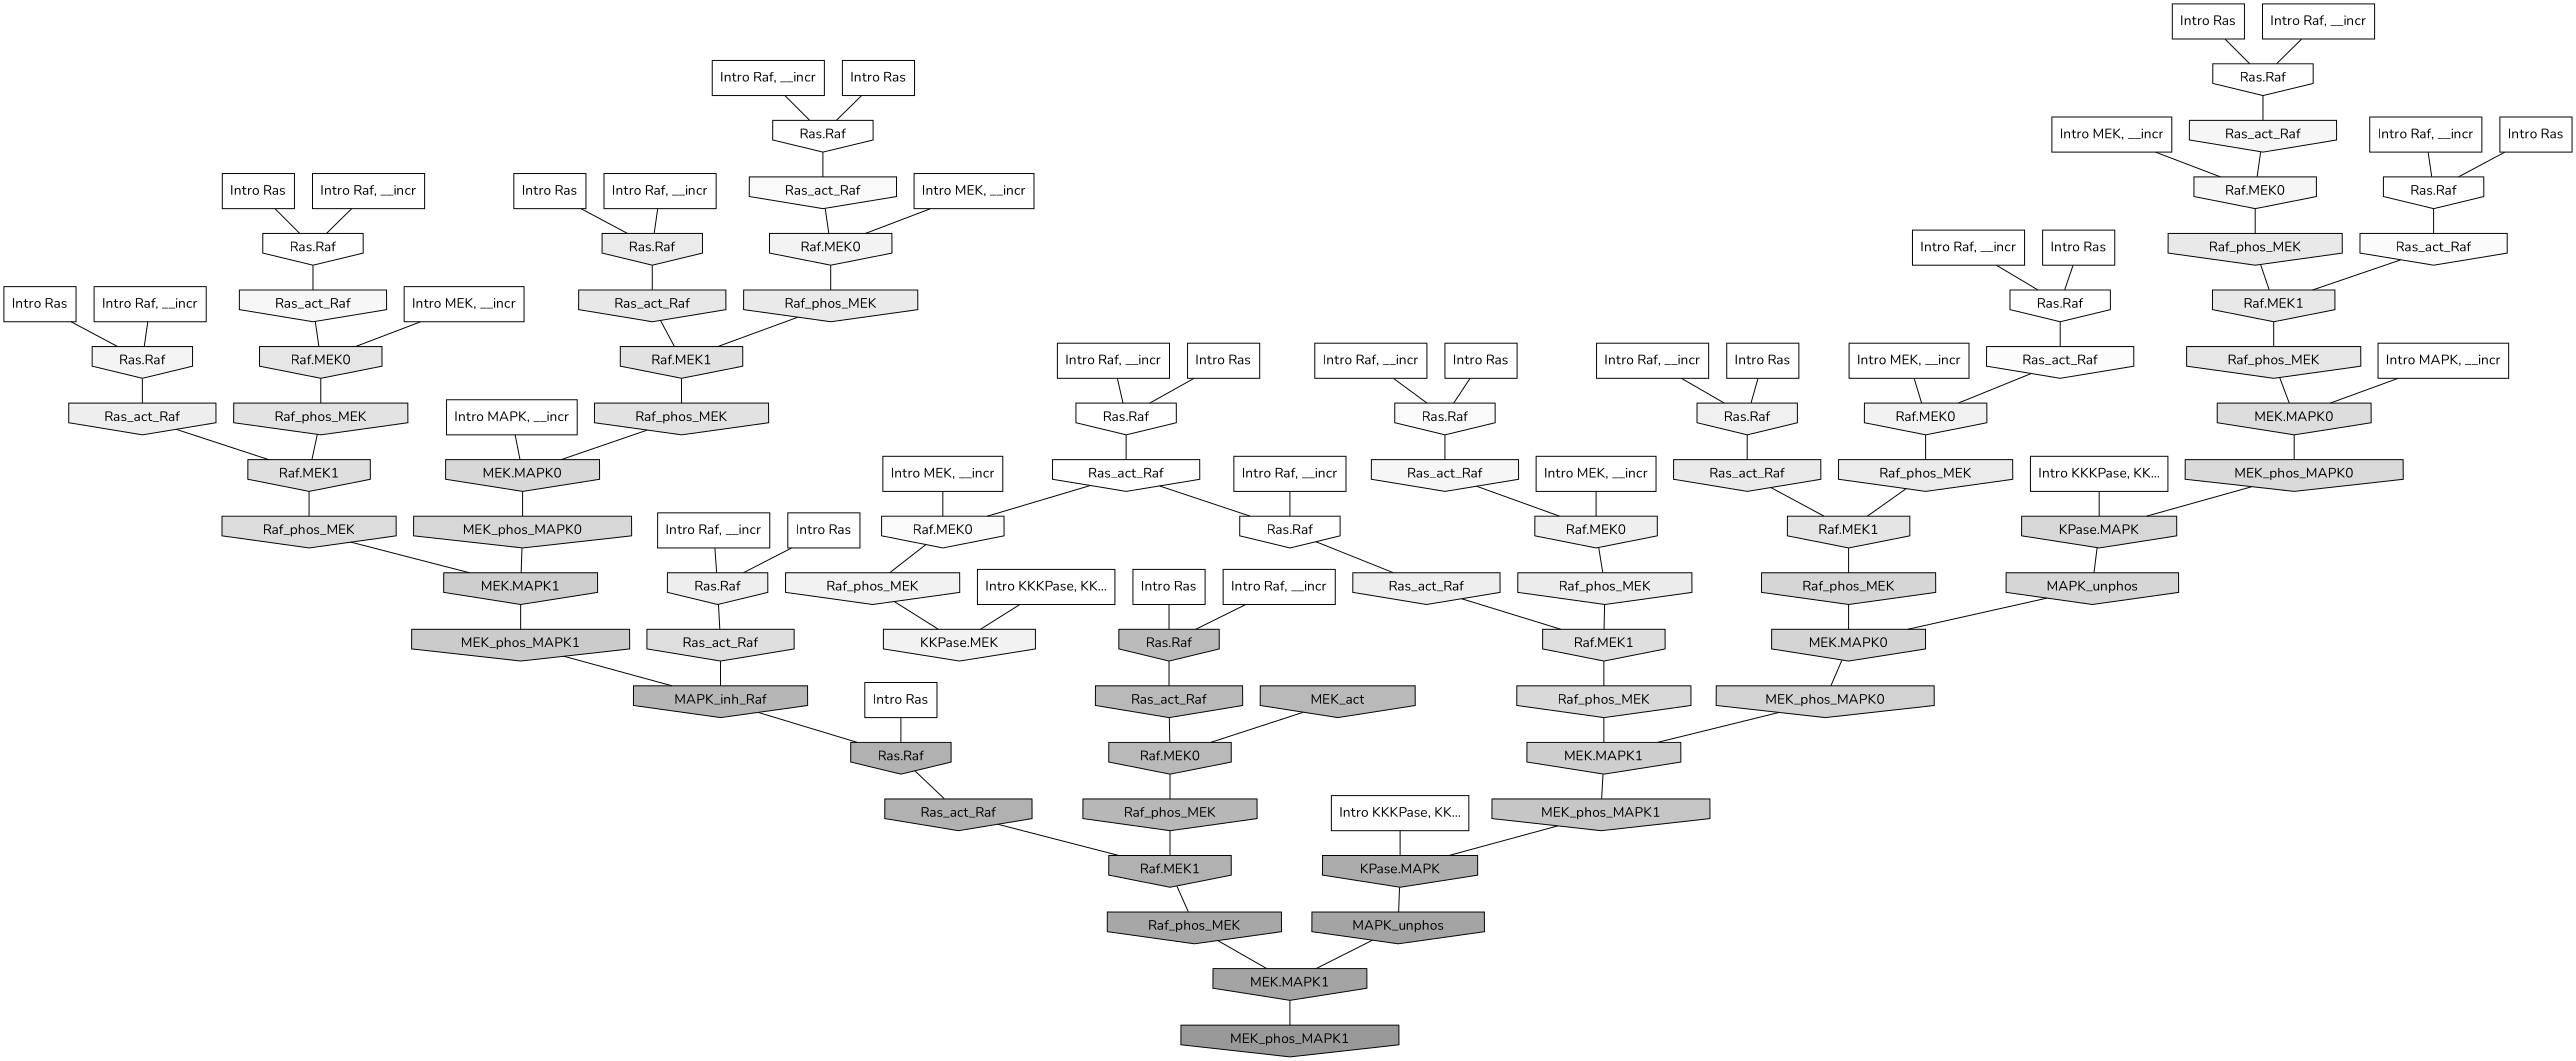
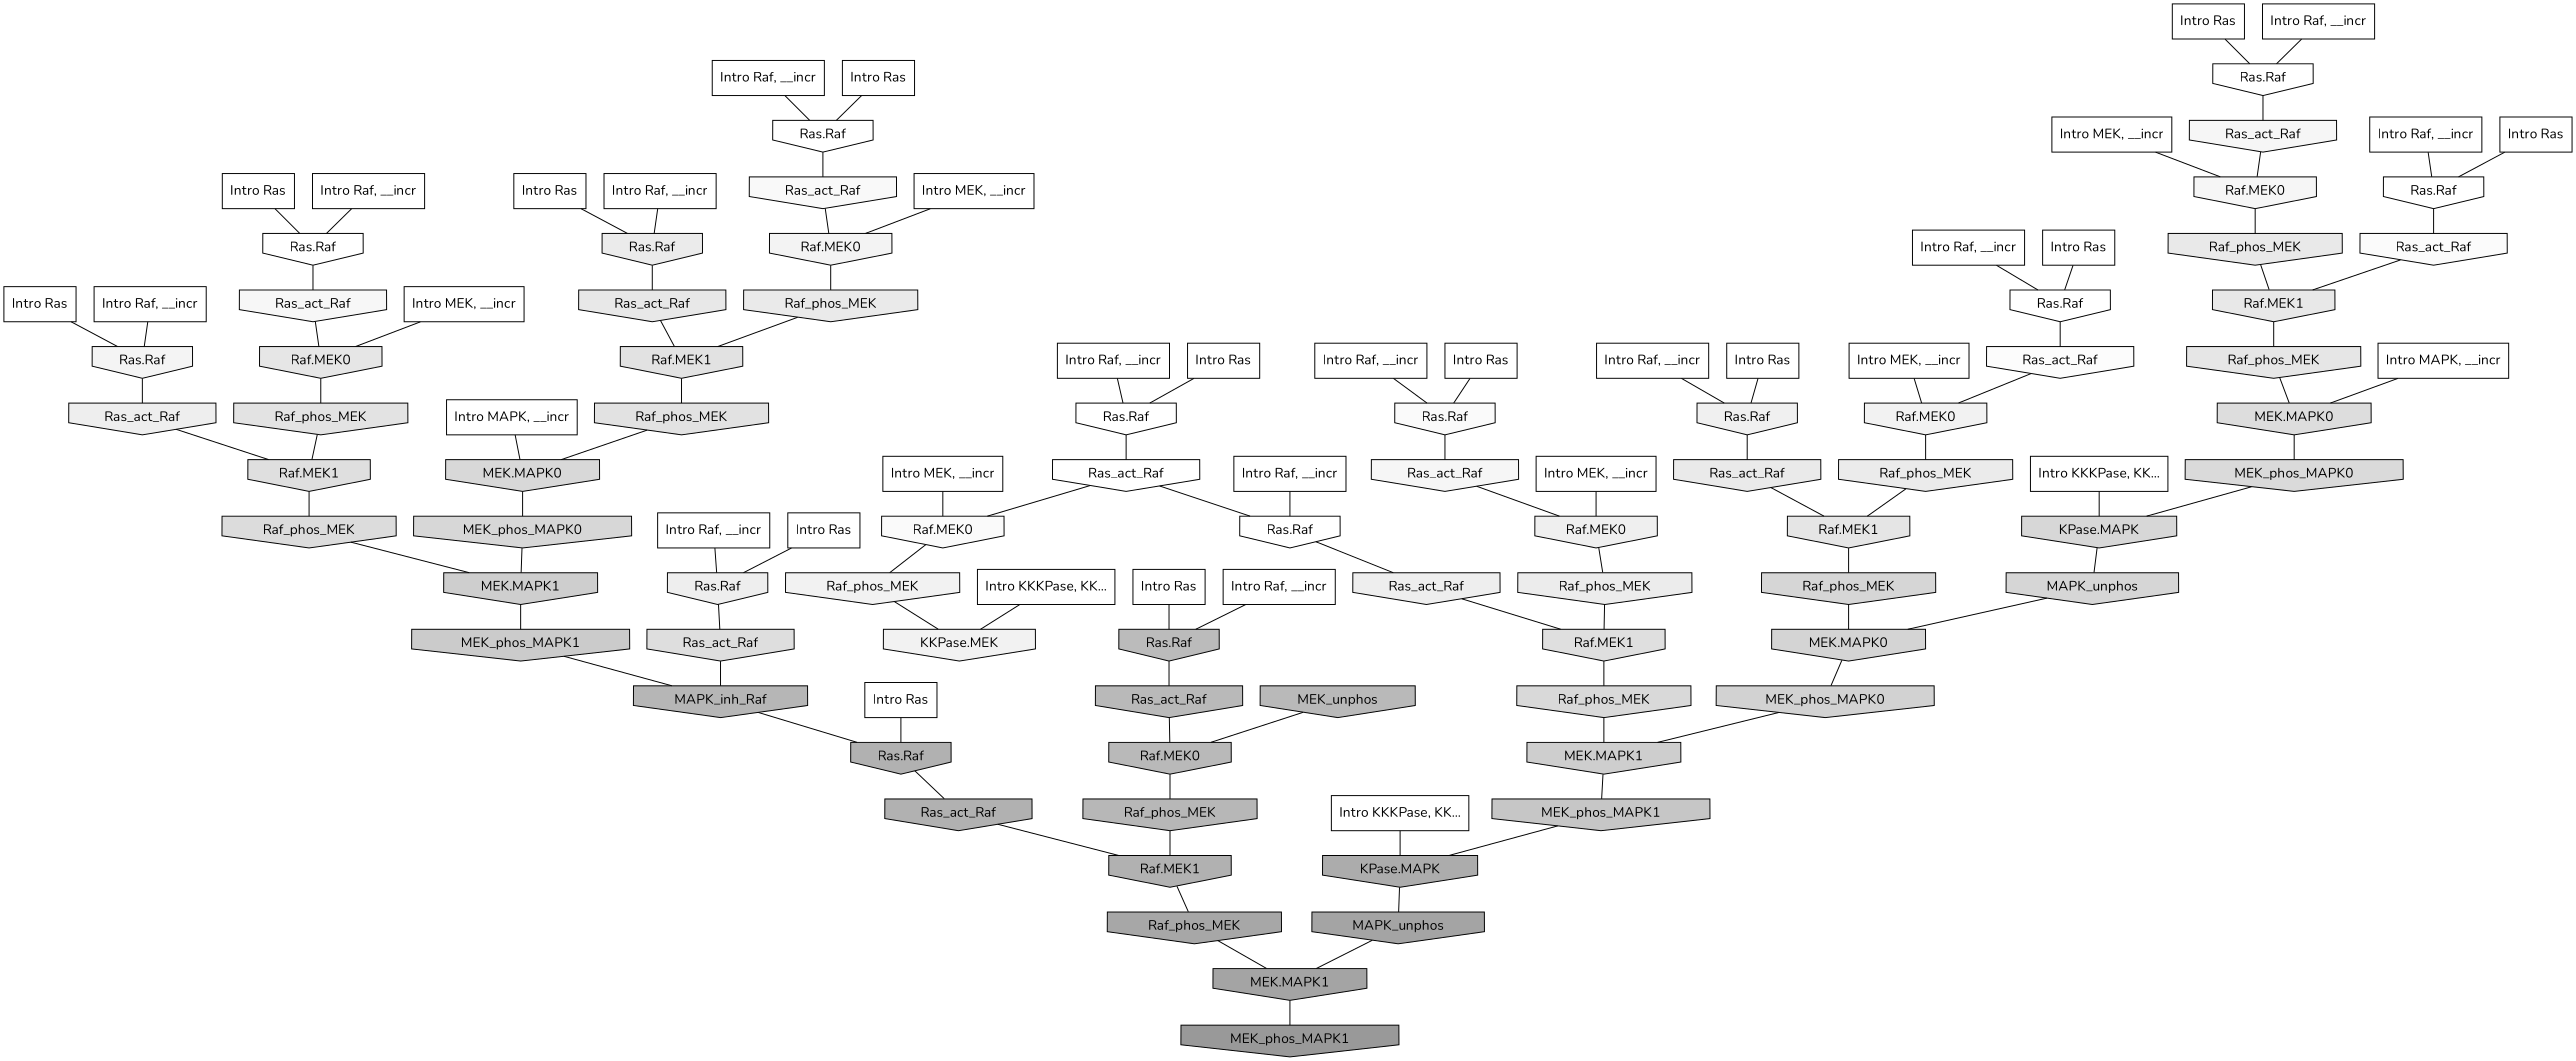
  digraph {
    fontname=Nunito
    rankdir=TB
    ranksep=0.30
    node [fillcolor="0.000 0.000 1.000" fontname=Nunito shape=invhouse style=filled]
    edge [color="0.000 0.000 0.000" dir=none fontname=Nunito]
    n1 [label="Intro Ras" shape=rectangle]
    n2 [fillcolor="0.000 0.000 0.940" label="Ras.Raf"]
    n3 [fillcolor="0.000 0.000 0.916" label=Ras_act_Raf]
    n4 [label="Intro Ras" shape=rectangle]
    n5 [fillcolor="0.000 0.000 0.954" label="Ras.Raf"]
    n6 [fillcolor="0.000 0.000 0.933" label=Ras_act_Raf]
    n7 [label="Intro Ras" shape=rectangle]
    n8 [label="Ras.Raf"]
    n9 [fillcolor="0.000 0.000 0.962" label=Ras_act_Raf]
    n10 [label="Intro Ras" shape=rectangle]
    n11 [label="Ras.Raf"]
    n12 [fillcolor="0.000 0.000 0.998" label=Ras_act_Raf]
    n13 [label="Intro Ras" shape=rectangle]
    n14 [fillcolor="0.000 0.000 0.732" label="Ras.Raf"]
    n15 [fillcolor="0.000 0.000 0.723" label=Ras_act_Raf]
    n16 [label="Intro Ras" shape=rectangle]
    n17 [label="Ras.Raf"]
    n18 [fillcolor="0.000 0.000 0.967" label=Ras_act_Raf]
    n19 [label="Intro Ras" shape=rectangle]
    n20 [fillcolor="0.000 0.000 0.694" label="Ras.Raf"]
    n21 [fillcolor="0.000 0.000 0.693" label=Ras_act_Raf]
    n22 [label="Intro Ras" shape=rectangle]
    n23 [label="Ras.Raf"]
    n24 [fillcolor="0.000 0.000 0.982" label=Ras_act_Raf]
    n25 [label="Intro Ras" shape=rectangle]
    n26 [fillcolor="0.000 0.000 0.979" label="Ras.Raf"]
    n27 [fillcolor="0.000 0.000 0.961" label=Ras_act_Raf]
    n28 [label="Intro Ras" shape=rectangle]
    n29 [label="Ras.Raf"]
    n30 [fillcolor="0.000 0.000 0.974" label=Ras_act_Raf]
    n31 [label="Intro Ras" shape=rectangle]
    n32 [fillcolor="0.000 0.000 0.930" label="Ras.Raf"]
    n33 [fillcolor="0.000 0.000 0.868" label=Ras_act_Raf]
    n34 [label="Intro Ras" shape=rectangle]
    n35 [fillcolor="0.000 0.000 0.920" label="Ras.Raf"]
    n36 [fillcolor="0.000 0.000 0.909" label=Ras_act_Raf]
    n37 [label="Intro Ras" shape=rectangle]
    n38 [label="Ras.Raf"]
    n39 [fillcolor="0.000 0.000 0.985" label=Ras_act_Raf]
    n40 [label="Intro Raf, __incr" shape=rectangle]
    n41 [fillcolor="0.000 0.000 0.998" label="Ras.Raf"]
    n42 [fillcolor="0.000 0.000 0.931" label=Ras_act_Raf]
    n43 [label="Intro Raf, __incr" shape=rectangle]
    n44 [label="Intro Raf, __incr" shape=rectangle]
    n45 [label="Intro Raf, __incr" shape=rectangle]
    n46 [label="Intro Raf, __incr" shape=rectangle]
    n47 [label="Intro Raf, __incr" shape=rectangle]
    n48 [label="Intro Raf, __incr" shape=rectangle]
    n49 [label="Intro Raf, __incr" shape=rectangle]
    n50 [label="Intro Raf, __incr" shape=rectangle]
    n51 [label="Intro Raf, __incr" shape=rectangle]
    n52 [label="Intro Raf, __incr" shape=rectangle]
    n53 [label="Intro Raf, __incr" shape=rectangle]
    n54 [label="Intro Raf, __incr" shape=rectangle]
    n55 [label="Intro MEK, __incr" shape=rectangle]
    n56 [fillcolor="0.000 0.000 0.962" label="Raf.MEK0"]
    n57 [fillcolor="0.000 0.000 0.914" label=Raf_phos_MEK]
    n58 [label="Intro MEK, __incr" shape=rectangle]
    n59 [fillcolor="0.000 0.000 0.979" label="Raf.MEK0"]
    n60 [fillcolor="0.000 0.000 0.946" label=Raf_phos_MEK]
    n61 [label="Intro MEK, __incr" shape=rectangle]
    n62 [fillcolor="0.000 0.000 0.934" label="Raf.MEK0"]
    n63 [fillcolor="0.000 0.000 0.922" label=Raf_phos_MEK]
    n64 [label="Intro MEK, __incr" shape=rectangle]
    n65 [fillcolor="0.000 0.000 0.947" label="Raf.MEK0"]
    n66 [fillcolor="0.000 0.000 0.920" label=Raf_phos_MEK]
    n67 [label="Intro MEK, __incr" shape=rectangle]
    n68 [fillcolor="0.000 0.000 0.953" label="Raf.MEK0"]
    n69 [fillcolor="0.000 0.000 0.917" label=Raf_phos_MEK]
    n70 [label="Intro MEK, __incr" shape=rectangle]
    n71 [fillcolor="0.000 0.000 0.901" label="Raf.MEK0"]
    n72 [fillcolor="0.000 0.000 0.890" label=Raf_phos_MEK]
    n73 [label="Intro MAPK, __incr" shape=rectangle]
    n74 [fillcolor="0.000 0.000 0.845" label="MEK.MAPK0"]
    n75 [fillcolor="0.000 0.000 0.840" label=MEK_phos_MAPK0]
    n76 [label="Intro MAPK, __incr" shape=rectangle]
    n77 [fillcolor="0.000 0.000 0.864" label="MEK.MAPK0"]
    n78 [fillcolor="0.000 0.000 0.852" label=MEK_phos_MAPK0]
    n79 [label="Intro KKKPase, KK..." shape=rectangle]
    n80 [fillcolor="0.000 0.000 0.946" label="KKPase.MEK"]
    n81 [label="Intro KKKPase, KK..." shape=rectangle]
    n82 [fillcolor="0.000 0.000 0.674" label="KPase.MAPK"]
    n83 [fillcolor="0.000 0.000 0.642" label=MAPK_unphos]
    n84 [label="Intro KKKPase, KK..." shape=rectangle]
    n85 [fillcolor="0.000 0.000 0.840" label="KPase.MAPK"]
    n86 [fillcolor="0.000 0.000 0.838" label=MAPK_unphos]
    n87 [fillcolor="0.000 0.000 0.908" label="Raf.MEK1"]
    n88 [fillcolor="0.000 0.000 0.872" label="Raf.MEK1"]
    n89 [fillcolor="0.000 0.000 0.901" label=Raf_phos_MEK]
    n90 [fillcolor="0.000 0.000 0.875" label="Raf.MEK1"]
    n91 [fillcolor="0.000 0.000 0.886" label="Raf.MEK1"]
    n92 [fillcolor="0.000 0.000 0.898" label="Raf.MEK1"]
-   n93 [fillcolor="0.000 0.000 0.726" label=MEK_act]
+   n93 [fillcolor="0.000 0.000 0.726" label=MEK_unphos]
    n94 [fillcolor="0.000 0.000 0.723" label="Raf.MEK0"]
    n95 [fillcolor="0.000 0.000 0.860" label=Raf_phos_MEK]
    n96 [fillcolor="0.000 0.000 0.849" label=Raf_phos_MEK]
    n97 [fillcolor="0.000 0.000 0.714" label=MAPK_inh_Raf]
    n98 [fillcolor="0.000 0.000 0.837" label=Raf_phos_MEK]
    n99 [fillcolor="0.000 0.000 0.884" label=Raf_phos_MEK]
    n100 [fillcolor="0.000 0.000 0.829" label="MEK.MAPK0"]
    n101 [fillcolor="0.000 0.000 0.808" label="MEK.MAPK1"]
    n102 [fillcolor="0.000 0.000 0.807" label="MEK.MAPK1"]
    n103 [fillcolor="0.000 0.000 0.795" label=MEK_phos_MAPK1]
    n104 [fillcolor="0.000 0.000 0.774" label=MEK_phos_MAPK1]
    n105 [fillcolor="0.000 0.000 0.822" label=MEK_phos_MAPK0]
    n106 [fillcolor="0.000 0.000 0.715" label=Raf_phos_MEK]
    n107 [fillcolor="0.000 0.000 0.693" label="Raf.MEK1"]
    n108 [fillcolor="0.000 0.000 0.653" label=Raf_phos_MEK]
    n109 [fillcolor="0.000 0.000 0.642" label="MEK.MAPK1"]
    n110 [fillcolor="0.000 0.000 0.600" label=MEK_phos_MAPK1]
    n1 -> n2
    n2 -> n3
    n3 -> n92
    n4 -> n5
    n5 -> n6
    n6 -> n90
    n7 -> n8
    n8 -> n9
    n9 -> n56
    n10 -> n11
    n11 -> n12
    n12 -> n41
    n12 -> n59
    n13 -> n14
    n14 -> n15
    n15 -> n94
    n16 -> n17
    n17 -> n18
    n18 -> n71
    n19 -> n20
    n20 -> n21
    n21 -> n107
    n22 -> n23
    n23 -> n24
    n24 -> n87
    n25 -> n26
    n26 -> n27
    n27 -> n62
    n28 -> n29
    n29 -> n30
    n30 -> n68
    n31 -> n32
    n32 -> n33
    n33 -> n97
    n34 -> n35
    n35 -> n36
    n36 -> n91
    n37 -> n38
    n38 -> n39
    n39 -> n65
    n40 -> n41
    n41 -> n42
    n42 -> n88
    n43 -> n11
    n44 -> n29
    n45 -> n8
    n46 -> n14
    n47 -> n23
    n48 -> n35
    n49 -> n17
    n50 -> n38
    n51 -> n26
    n52 -> n32
    n53 -> n5
    n54 -> n2
    n55 -> n56
    n56 -> n57
    n57 -> n87
    n58 -> n59
    n59 -> n60
    n60 -> n80
    n61 -> n62
    n62 -> n63
    n63 -> n88
    n64 -> n65
    n65 -> n66
    n66 -> n92
    n67 -> n68
    n68 -> n69
    n69 -> n91
    n70 -> n71
    n71 -> n72
    n72 -> n90
    n73 -> n74
    n74 -> n75
    n75 -> n101
    n76 -> n77
    n77 -> n78
    n78 -> n85
    n79 -> n80
    n81 -> n82
    n82 -> n83
    n83 -> n109
    n84 -> n85
    n85 -> n86
    n86 -> n100
    n87 -> n89
    n88 -> n96
    n89 -> n77
    n90 -> n95
    n91 -> n99
    n92 -> n98
    n93 -> n94
    n94 -> n106
    n95 -> n101
    n96 -> n102
    n97 -> n20
    n98 -> n100
    n99 -> n74
    n100 -> n105
    n101 -> n103
    n102 -> n104
    n103 -> n97
    n104 -> n82
    n105 -> n102
    n106 -> n107
    n107 -> n108
    n108 -> n109
    n109 -> n110
  }
